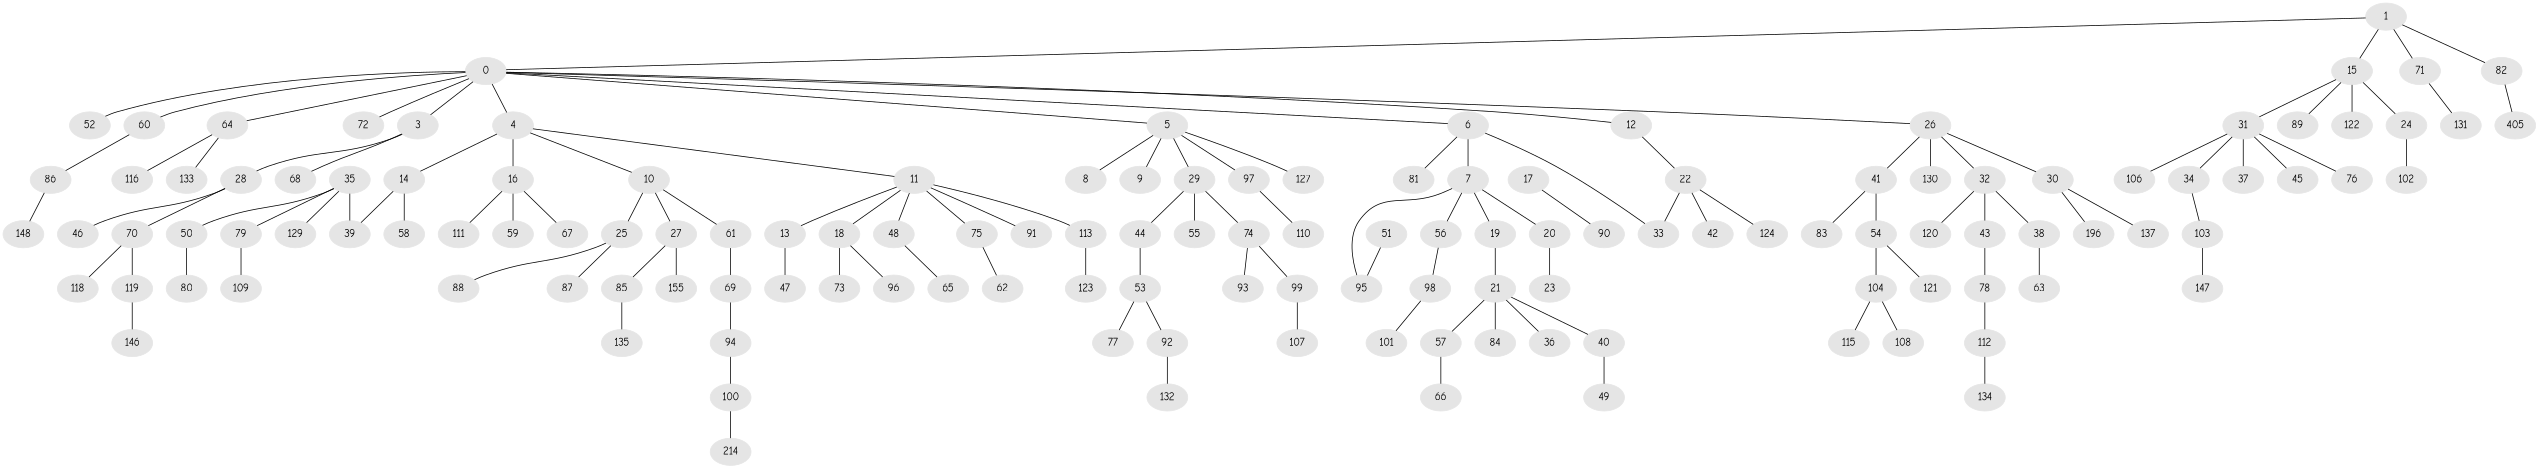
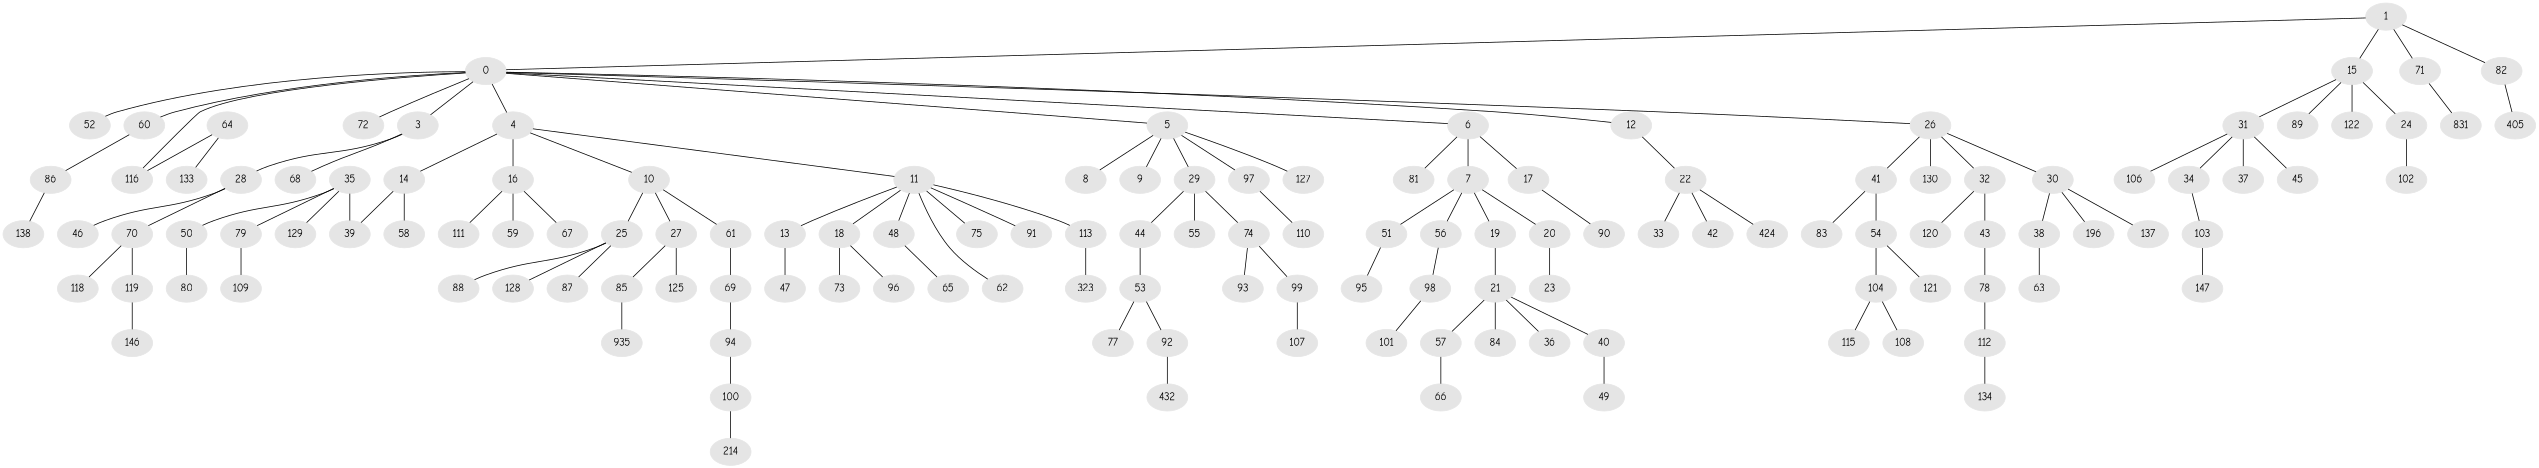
  graph {
    fontname="Comic Neue"
    node [color=gray90 fontname="Comic Neue" style=filled]
    edge [fontname="Comic Neue"]
    n1 [label=0]
    1
    15
    71
    82
    3
    4
    5
    6
    12
    26
    52
    60
    64
    72
    24
    31
    89
    122
-   131
+   131 [label=831]
    n21 [label=405]
    28
    68
    10
    11
    14
    16
    8
    9
    29
    97
    127
    7
    17
    81
    22
    30
    32
    41
    130
    86
    116
    133
    46
    70
    25
    27
    61
    13
    18
    48
    62
    75
    91
    113
    58
    39
    59
    67
    111
    44
    55
    74
    110
    19
    20
    51
    56
    90
    21
    23
    95
    98
    87
    88
+   128
    85
-   125 [label=155]
+   125
    69
    47
    73
    96
    65
-   123
+   123 [label=323]
    33
    42
-   124
+   124 [label=424]
    35
    50
    79
    129
    102
    34
    37
    45
-   76
    106
    36
    40
    57
    84
    49
    66
    38
    n105 [label=196]
    137
    43
    120
    54
    83
-   135
+   135 [label=935]
    118
    119
    53
    93
    99
    63
    103
    78
    n120 [label=147]
    80
    109
    104
    121
    112
    77
    92
-   132
+   132 [label=432]
    108
    115
    101
-   138 [label=148]
+   138
    94
    100
    n135 [label=146]
    107
    134
    n138 [label=214]
    n1 -- 3
    n1 -- 4
    n1 -- 5
    n1 -- 6
    n1 -- 12
    n1 -- 26
    n1 -- 52
    n1 -- 60
-   n1 -- 64
+   n1 -- 116
    n1 -- 72
    1 -- n1
    1 -- 15
    1 -- 71
    1 -- 82
    15 -- 24
    15 -- 31
    15 -- 89
    15 -- 122
    71 -- 131
    82 -- n21
    3 -- 28
    3 -- 68
    4 -- 10
    4 -- 11
    4 -- 14
    4 -- 16
    5 -- 8
    5 -- 9
    5 -- 29
    5 -- 97
    5 -- 127
    6 -- 7
-   6 -- 33
+   6 -- 17
    6 -- 81
    12 -- 22
    26 -- 30
    26 -- 32
    26 -- 41
    26 -- 130
    60 -- 86
    64 -- 116
    64 -- 133
    24 -- 102
    31 -- 34
    31 -- 37
    31 -- 45
-   31 -- 76
    31 -- 106
    28 -- 46
    28 -- 70
    10 -- 25
    10 -- 27
    10 -- 61
    11 -- 13
    11 -- 18
    11 -- 48
-   75 -- 62
+   11 -- 62
    11 -- 75
    11 -- 91
    11 -- 113
    14 -- 58
    14 -- 39
    16 -- 59
    16 -- 67
    16 -- 111
    29 -- 44
    29 -- 55
    29 -- 74
    97 -- 110
    7 -- 19
    7 -- 20
-   7 -- 95
+   7 -- 51
    7 -- 56
    17 -- 90
    22 -- 33
    22 -- 42
    22 -- 124
-   32 -- 38
+   30 -- 38
    30 -- n105
    30 -- 137
    32 -- 43
    32 -- 120
    41 -- 54
    41 -- 83
    86 -- 138
    70 -- 118
    70 -- 119
    25 -- 87
    25 -- 88
+   25 -- 128
    27 -- 85
    27 -- 125
    61 -- 69
    13 -- 47
    18 -- 73
    18 -- 96
    48 -- 65
    113 -- 123
    44 -- 53
    74 -- 93
    74 -- 99
    19 -- 21
    20 -- 23
    51 -- 95
    56 -- 98
    21 -- 36
    21 -- 40
    21 -- 57
    21 -- 84
    98 -- 101
    85 -- 135
    69 -- 94
    35 -- 39
    35 -- 50
    35 -- 79
    35 -- 129
    50 -- 80
    79 -- 109
    34 -- 103
    40 -- 49
    57 -- 66
    38 -- 63
    43 -- 78
    54 -- 104
    54 -- 121
    119 -- n135
    53 -- 77
    53 -- 92
    99 -- 107
    103 -- n120
    78 -- 112
    104 -- 108
    104 -- 115
    112 -- 134
    92 -- 132
    94 -- 100
    100 -- n138
  }
